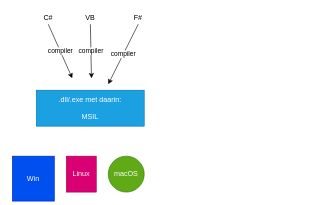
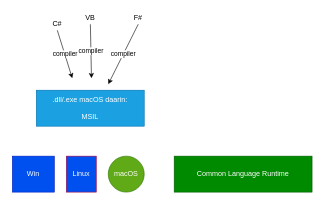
  <mxCell id="0" />
  <mxCell id="1" parent="0" />
- <mxCell id="2" value="C#" style="text;html=1;strokeColor=none;fillColor=none;align=center;verticalAlign=middle;whiteSpace=wrap;rounded=0;" parent="1" vertex="1"><mxGeometry x="60" y="20" width="40" height="20" as="geometry" /></mxCell>
+ <mxCell id="2" value="C#" style="text;html=1;strokeColor=none;fillColor=none;align=center;verticalAlign=middle;whiteSpace=wrap;rounded=0;" parent="1" vertex="1"><mxGeometry x="75" y="30" width="40" height="20" as="geometry" /></mxCell>
  <mxCell id="3" value="compiler" style="endArrow=classic;html=1;exitX=0.5;exitY=1;exitDx=0;exitDy=0;" parent="1" source="2" edge="1"><mxGeometry width="50" height="50" relative="1" as="geometry"><mxPoint x="460" y="280" as="sourcePoint" /><mxPoint x="120" y="130" as="targetPoint" /></mxGeometry></mxCell>
- <mxCell id="4" value=".dll/.exe met daarin:&lt;br&gt;&lt;br&gt;MSIL" style="text;html=1;strokeColor=#006EAF;fillColor=#1ba1e2;align=center;verticalAlign=middle;whiteSpace=wrap;rounded=0;fontColor=#ffffff;" parent="1" vertex="1"><mxGeometry x="60" y="150" width="180" height="60" as="geometry" /></mxCell>
+ <mxCell id="4" value=".dll/.exe macOS daarin:&lt;br&gt;&lt;br&gt;MSIL" style="text;html=1;strokeColor=#006EAF;fillColor=#1ba1e2;align=center;verticalAlign=middle;whiteSpace=wrap;rounded=0;fontColor=#ffffff;" parent="1" vertex="1"><mxGeometry x="60" y="150" width="180" height="60" as="geometry" /></mxCell>
  <mxCell id="5" value="VB" style="text;html=1;strokeColor=none;fillColor=none;align=center;verticalAlign=middle;whiteSpace=wrap;rounded=0;" parent="1" vertex="1"><mxGeometry x="130" y="20" width="40" height="20" as="geometry" /></mxCell>
  <mxCell id="6" value="F#" style="text;html=1;strokeColor=none;fillColor=none;align=center;verticalAlign=middle;whiteSpace=wrap;rounded=0;" parent="1" vertex="1"><mxGeometry x="210" y="20" width="40" height="20" as="geometry" /></mxCell>
  <mxCell id="7" value="compiler" style="endArrow=classic;html=1;" parent="1" source="5" edge="1"><mxGeometry width="50" height="50" relative="1" as="geometry"><mxPoint x="130" y="40" as="sourcePoint" /><mxPoint x="152" y="130" as="targetPoint" /></mxGeometry></mxCell>
  <mxCell id="8" value="compiler" style="endArrow=classic;html=1;exitX=0.5;exitY=1;exitDx=0;exitDy=0;" parent="1" source="6" edge="1"><mxGeometry width="50" height="50" relative="1" as="geometry"><mxPoint x="100" y="60" as="sourcePoint" /><mxPoint x="180" y="140" as="targetPoint" /></mxGeometry></mxCell>
- <mxCell id="10" value="Win" style="rounded=0;whiteSpace=wrap;html=1;fillColor=#0050ef;strokeColor=#001DBC;fontColor=#ffffff;" parent="1" vertex="1"><mxGeometry x="20" y="260" width="70" height="75" as="geometry" /></mxCell>
- <mxCell id="11" value="Linux" style="rounded=0;whiteSpace=wrap;html=1;fillColor=#d80073;strokeColor=#A50040;fontColor=#ffffff;" parent="1" vertex="1"><mxGeometry x="110" y="260" width="50" height="60" as="geometry" /></mxCell>
+ <mxCell id="9" value="Common Language Runtime" style="rounded=0;whiteSpace=wrap;html=1;fillColor=#008a00;strokeColor=#005700;fontColor=#ffffff;" parent="1" vertex="1"><mxGeometry x="290" y="260" width="230" height="60" as="geometry" /></mxCell>
+ <mxCell id="10" value="Win" style="rounded=0;whiteSpace=wrap;html=1;fillColor=#0050ef;strokeColor=#001DBC;fontColor=#ffffff;" parent="1" vertex="1"><mxGeometry x="20" y="260" width="70" height="60" as="geometry" /></mxCell>
+ <mxCell id="11" value="Linux" style="rounded=0;whiteSpace=wrap;html=1;fillColor=#0050ef;strokeColor=#A50040;fontColor=#ffffff;" parent="1" vertex="1"><mxGeometry x="110" y="260" width="50" height="60" as="geometry" /></mxCell>
  <mxCell id="12" value="macOS" style="ellipse;whiteSpace=wrap;html=1;fillColor=#60a917;strokeColor=#2D7600;fontColor=#ffffff;" parent="1" vertex="1"><mxGeometry x="180" y="260" width="60" height="60" as="geometry" /></mxCell>
